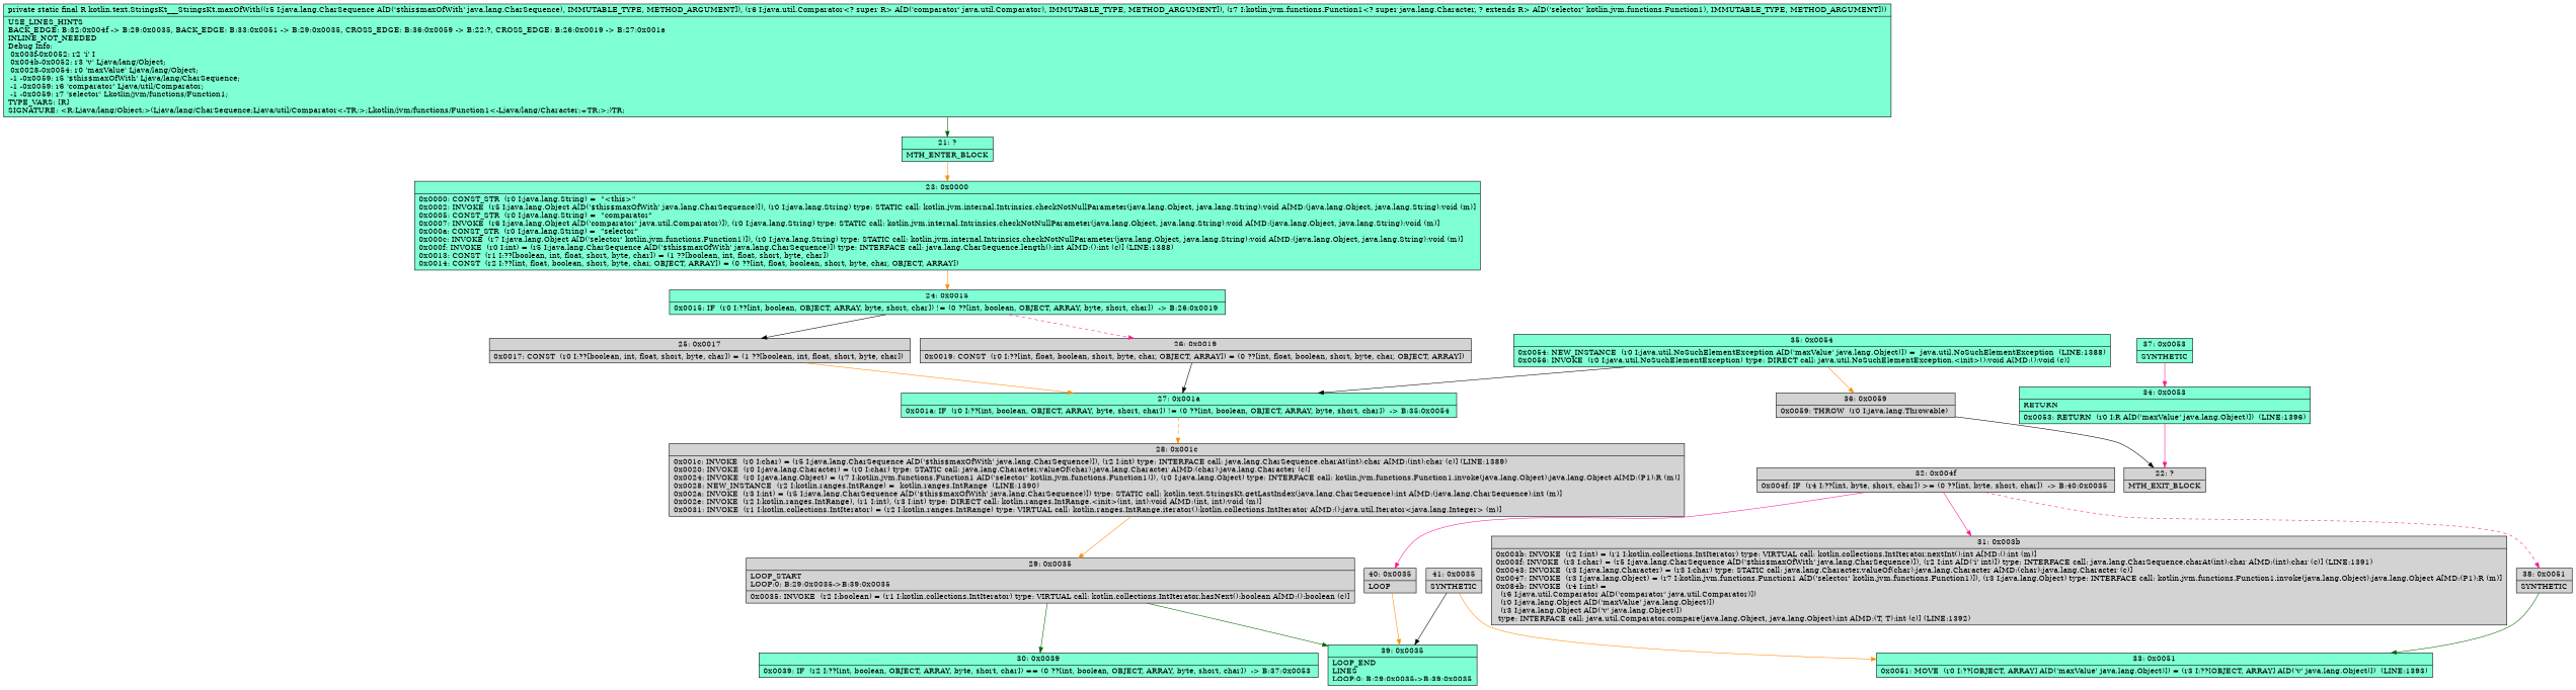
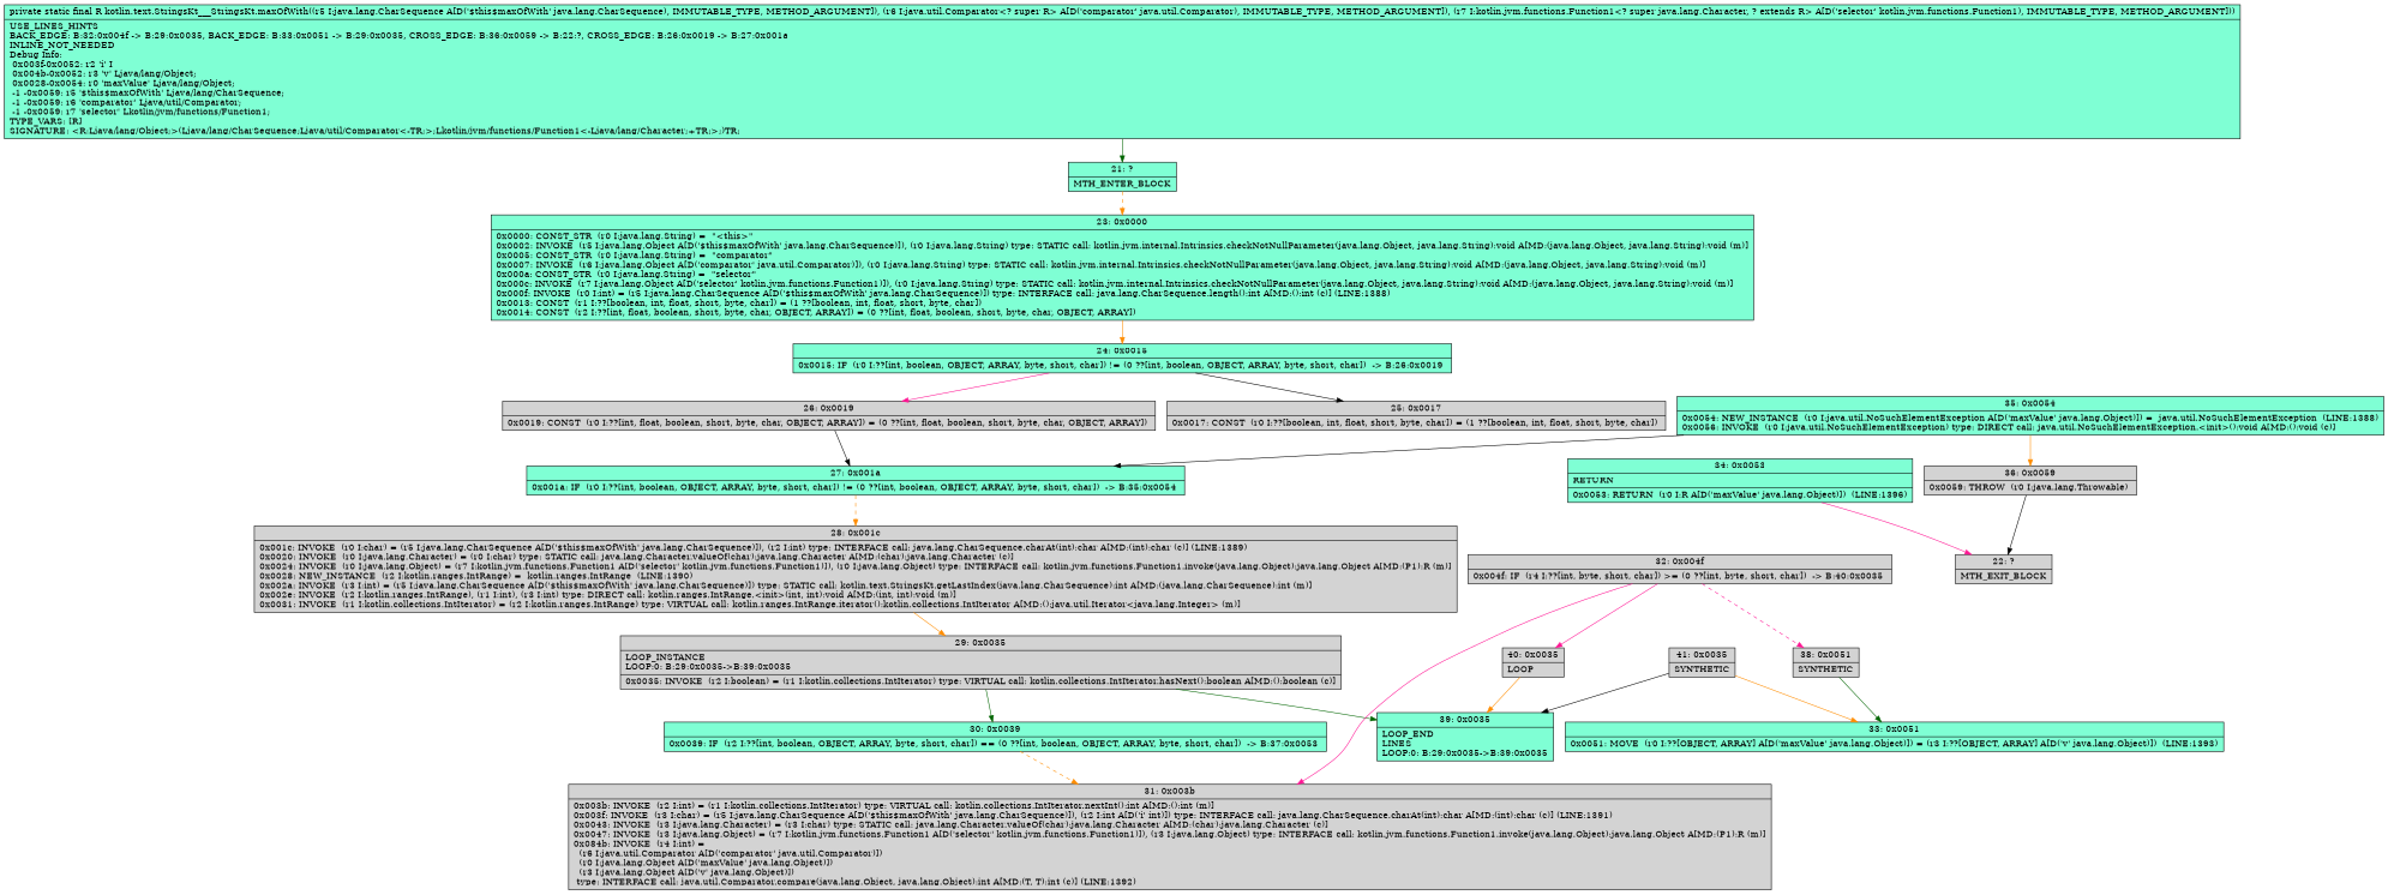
  digraph {
    node [fillcolor=aquamarine shape=record style=filled]
    edge [color=darkorange]
    n1 [label="{21\:\ ?|MTH_ENTER_BLOCK\l}"]
    n2 [label="{23\:\ 0x0000|0x0000: CONST_STR  (r0 I:java.lang.String) =  \"\<this\>\" \l0x0002: INVOKE  (r5 I:java.lang.Object A[D('$this$maxOfWith' java.lang.CharSequence)]), (r0 I:java.lang.String) type: STATIC call: kotlin.jvm.internal.Intrinsics.checkNotNullParameter(java.lang.Object, java.lang.String):void A[MD:(java.lang.Object, java.lang.String):void (m)]\l0x0005: CONST_STR  (r0 I:java.lang.String) =  \"comparator\" \l0x0007: INVOKE  (r6 I:java.lang.Object A[D('comparator' java.util.Comparator)]), (r0 I:java.lang.String) type: STATIC call: kotlin.jvm.internal.Intrinsics.checkNotNullParameter(java.lang.Object, java.lang.String):void A[MD:(java.lang.Object, java.lang.String):void (m)]\l0x000a: CONST_STR  (r0 I:java.lang.String) =  \"selector\" \l0x000c: INVOKE  (r7 I:java.lang.Object A[D('selector' kotlin.jvm.functions.Function1)]), (r0 I:java.lang.String) type: STATIC call: kotlin.jvm.internal.Intrinsics.checkNotNullParameter(java.lang.Object, java.lang.String):void A[MD:(java.lang.Object, java.lang.String):void (m)]\l0x000f: INVOKE  (r0 I:int) = (r5 I:java.lang.CharSequence A[D('$this$maxOfWith' java.lang.CharSequence)]) type: INTERFACE call: java.lang.CharSequence.length():int A[MD:():int (c)] (LINE:1388)\l0x0013: CONST  (r1 I:??[boolean, int, float, short, byte, char]) = (1 ??[boolean, int, float, short, byte, char]) \l0x0014: CONST  (r2 I:??[int, float, boolean, short, byte, char, OBJECT, ARRAY]) = (0 ??[int, float, boolean, short, byte, char, OBJECT, ARRAY]) \l}"]
    n3 [label="{24\:\ 0x0015|0x0015: IF  (r0 I:??[int, boolean, OBJECT, ARRAY, byte, short, char]) != (0 ??[int, boolean, OBJECT, ARRAY, byte, short, char])  \-\> B:26:0x0019 \l}"]
    n4 [fillcolor=lightgrey label="{25\:\ 0x0017|0x0017: CONST  (r0 I:??[boolean, int, float, short, byte, char]) = (1 ??[boolean, int, float, short, byte, char]) \l}"]
    n5 [fillcolor=lightgrey label="{26\:\ 0x0019|0x0019: CONST  (r0 I:??[int, float, boolean, short, byte, char, OBJECT, ARRAY]) = (0 ??[int, float, boolean, short, byte, char, OBJECT, ARRAY]) \l}"]
    n6 [label="{27\:\ 0x001a|0x001a: IF  (r0 I:??[int, boolean, OBJECT, ARRAY, byte, short, char]) != (0 ??[int, boolean, OBJECT, ARRAY, byte, short, char])  \-\> B:35:0x0054 \l}"]
    n7 [fillcolor=lightgrey label="{28\:\ 0x001c|0x001c: INVOKE  (r0 I:char) = (r5 I:java.lang.CharSequence A[D('$this$maxOfWith' java.lang.CharSequence)]), (r2 I:int) type: INTERFACE call: java.lang.CharSequence.charAt(int):char A[MD:(int):char (c)] (LINE:1389)\l0x0020: INVOKE  (r0 I:java.lang.Character) = (r0 I:char) type: STATIC call: java.lang.Character.valueOf(char):java.lang.Character A[MD:(char):java.lang.Character (c)]\l0x0024: INVOKE  (r0 I:java.lang.Object) = (r7 I:kotlin.jvm.functions.Function1 A[D('selector' kotlin.jvm.functions.Function1)]), (r0 I:java.lang.Object) type: INTERFACE call: kotlin.jvm.functions.Function1.invoke(java.lang.Object):java.lang.Object A[MD:(P1):R (m)]\l0x0028: NEW_INSTANCE  (r2 I:kotlin.ranges.IntRange) =  kotlin.ranges.IntRange  (LINE:1390)\l0x002a: INVOKE  (r3 I:int) = (r5 I:java.lang.CharSequence A[D('$this$maxOfWith' java.lang.CharSequence)]) type: STATIC call: kotlin.text.StringsKt.getLastIndex(java.lang.CharSequence):int A[MD:(java.lang.CharSequence):int (m)]\l0x002e: INVOKE  (r2 I:kotlin.ranges.IntRange), (r1 I:int), (r3 I:int) type: DIRECT call: kotlin.ranges.IntRange.\<init\>(int, int):void A[MD:(int, int):void (m)]\l0x0031: INVOKE  (r1 I:kotlin.collections.IntIterator) = (r2 I:kotlin.ranges.IntRange) type: VIRTUAL call: kotlin.ranges.IntRange.iterator():kotlin.collections.IntIterator A[MD:():java.util.Iterator\<java.lang.Integer\> (m)]\l}"]
-   n8 [fillcolor=lightgrey label="{29\:\ 0x0035|LOOP_START\lLOOP:0: B:29:0x0035\-\>B:39:0x0035\l|0x0035: INVOKE  (r2 I:boolean) = (r1 I:kotlin.collections.IntIterator) type: VIRTUAL call: kotlin.collections.IntIterator.hasNext():boolean A[MD:():boolean (c)]\l}"]
+   n8 [fillcolor=lightgrey label="{29\:\ 0x0035|LOOP_INSTANCE\lLOOP:0: B:29:0x0035\-\>B:39:0x0035\l|0x0035: INVOKE  (r2 I:boolean) = (r1 I:kotlin.collections.IntIterator) type: VIRTUAL call: kotlin.collections.IntIterator.hasNext():boolean A[MD:():boolean (c)]\l}"]
    n9 [label="{35\:\ 0x0054|0x0054: NEW_INSTANCE  (r0 I:java.util.NoSuchElementException A[D('maxValue' java.lang.Object)]) =  java.util.NoSuchElementException  (LINE:1388)\l0x0056: INVOKE  (r0 I:java.util.NoSuchElementException) type: DIRECT call: java.util.NoSuchElementException.\<init\>():void A[MD:():void (c)]\l}"]
    n10 [fillcolor=lightgrey label="{36\:\ 0x0059|0x0059: THROW  (r0 I:java.lang.Throwable) \l}"]
    n11 [label="{30\:\ 0x0039|0x0039: IF  (r2 I:??[int, boolean, OBJECT, ARRAY, byte, short, char]) == (0 ??[int, boolean, OBJECT, ARRAY, byte, short, char])  \-\> B:37:0x0053 \l}"]
    n12 [label="{39\:\ 0x0035|LOOP_END\lLINES\lLOOP:0: B:29:0x0035\-\>B:39:0x0035\l}"]
    n13 [fillcolor=lightgrey label="{31\:\ 0x003b|0x003b: INVOKE  (r2 I:int) = (r1 I:kotlin.collections.IntIterator) type: VIRTUAL call: kotlin.collections.IntIterator.nextInt():int A[MD:():int (m)]\l0x003f: INVOKE  (r3 I:char) = (r5 I:java.lang.CharSequence A[D('$this$maxOfWith' java.lang.CharSequence)]), (r2 I:int A[D('i' int)]) type: INTERFACE call: java.lang.CharSequence.charAt(int):char A[MD:(int):char (c)] (LINE:1391)\l0x0043: INVOKE  (r3 I:java.lang.Character) = (r3 I:char) type: STATIC call: java.lang.Character.valueOf(char):java.lang.Character A[MD:(char):java.lang.Character (c)]\l0x0047: INVOKE  (r3 I:java.lang.Object) = (r7 I:kotlin.jvm.functions.Function1 A[D('selector' kotlin.jvm.functions.Function1)]), (r3 I:java.lang.Object) type: INTERFACE call: kotlin.jvm.functions.Function1.invoke(java.lang.Object):java.lang.Object A[MD:(P1):R (m)]\l0x084b: INVOKE  (r4 I:int) = \l  (r6 I:java.util.Comparator A[D('comparator' java.util.Comparator)])\l  (r0 I:java.lang.Object A[D('maxValue' java.lang.Object)])\l  (r3 I:java.lang.Object A[D('v' java.lang.Object)])\l type: INTERFACE call: java.util.Comparator.compare(java.lang.Object, java.lang.Object):int A[MD:(T, T):int (c)] (LINE:1392)\l}"]
-   n14 [label="{37\:\ 0x0053|SYNTHETIC\l}"]
    n15 [label="{34\:\ 0x0053|RETURN\l|0x0053: RETURN  (r0 I:R A[D('maxValue' java.lang.Object)])  (LINE:1396)\l}"]
    n16 [fillcolor=lightgrey label="{32\:\ 0x004f|0x004f: IF  (r4 I:??[int, byte, short, char]) \>= (0 ??[int, byte, short, char])  \-\> B:40:0x0035 \l}"]
    n17 [fillcolor=lightgrey label="{38\:\ 0x0051|SYNTHETIC\l}"]
    n18 [fillcolor=lightgrey label="{40\:\ 0x0035|LOOP\l}"]
    n19 [label="{33\:\ 0x0051|0x0051: MOVE  (r0 I:??[OBJECT, ARRAY] A[D('maxValue' java.lang.Object)]) = (r3 I:??[OBJECT, ARRAY] A[D('v' java.lang.Object)])  (LINE:1393)\l}"]
    n20 [fillcolor=lightgrey label="{41\:\ 0x0035|SYNTHETIC\l}"]
    n21 [fillcolor=lightgrey label="{22\:\ ?|MTH_EXIT_BLOCK\l}"]
    n22 [label="{private static final R kotlin.text.StringsKt___StringsKt.maxOfWith((r5 I:java.lang.CharSequence A[D('$this$maxOfWith' java.lang.CharSequence), IMMUTABLE_TYPE, METHOD_ARGUMENT]), (r6 I:java.util.Comparator\<? super R\> A[D('comparator' java.util.Comparator), IMMUTABLE_TYPE, METHOD_ARGUMENT]), (r7 I:kotlin.jvm.functions.Function1\<? super java.lang.Character, ? extends R\> A[D('selector' kotlin.jvm.functions.Function1), IMMUTABLE_TYPE, METHOD_ARGUMENT]))  | USE_LINES_HINTS\lBACK_EDGE: B:32:0x004f \-\> B:29:0x0035, BACK_EDGE: B:33:0x0051 \-\> B:29:0x0035, CROSS_EDGE: B:36:0x0059 \-\> B:22:?, CROSS_EDGE: B:26:0x0019 \-\> B:27:0x001a\lINLINE_NOT_NEEDED\lDebug Info:\l  0x003f\-0x0052: r2 'i' I\l  0x004b\-0x0052: r3 'v' Ljava\/lang\/Object;\l  0x0028\-0x0054: r0 'maxValue' Ljava\/lang\/Object;\l  \-1 \-0x0059: r5 '$this$maxOfWith' Ljava\/lang\/CharSequence;\l  \-1 \-0x0059: r6 'comparator' Ljava\/util\/Comparator;\l  \-1 \-0x0059: r7 'selector' Lkotlin\/jvm\/functions\/Function1;\lTYPE_VARS: [R]\lSIGNATURE: \<R:Ljava\/lang\/Object;\>(Ljava\/lang\/CharSequence;Ljava\/util\/Comparator\<\-TR;\>;Lkotlin\/jvm\/functions\/Function1\<\-Ljava\/lang\/Character;+TR;\>;)TR;\l}"]
-   n1 -> n2
+   n1 -> n2 [style=dashed]
    n2 -> n3
    n3 -> n4 [color=black style=solid]
-   n3 -> n5 [color=deeppink style=dashed]
-   n4 -> n6
+   n3 -> n5 [color=deeppink]
    n5 -> n6 [color=black]
    n6 -> n7 [style=dashed]
    n7 -> n8
    n8 -> n11 [color=darkgreen]
    n8 -> n12 [color=darkgreen]
    n9 -> n6 [color=black]
    n9 -> n10
    n10 -> n21 [color=black]
-   n14 -> n15 [color=deeppink]
+   n11 -> n13 [style=dashed]
    n15 -> n21 [color=deeppink]
    n16 -> n13 [color=deeppink]
    n16 -> n17 [color=deeppink style=dashed]
    n16 -> n18 [color=deeppink]
    n17 -> n19 [color=darkgreen]
    n18 -> n12
    n20 -> n12 [color=black]
    n20 -> n19
    n22 -> n1 [color=darkgreen]
  }
